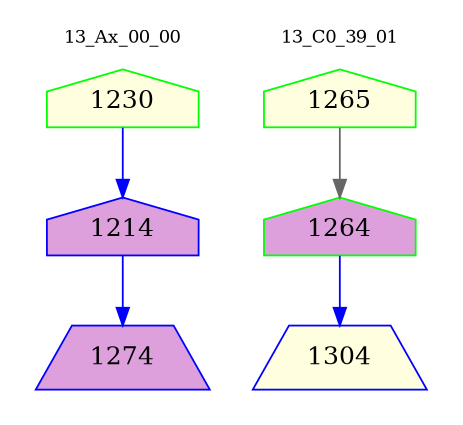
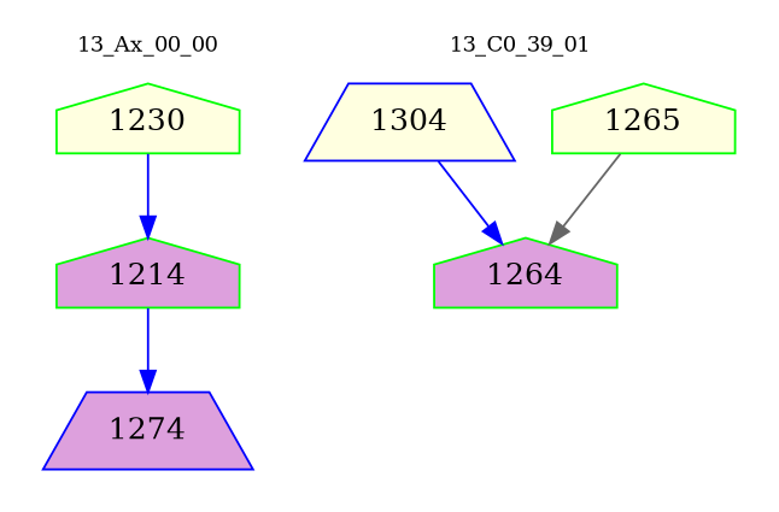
  digraph {
    node [color=green fillcolor=lightyellow shape=house style=filled]
    edge [color=blue]
    n1 [label=1230]
-   n2 [color=blue fillcolor=plum label=1214]
+   n2 [fillcolor=plum label=1214]
    n3 [color=blue fillcolor=plum label=1274 shape=trapezium]
    n4 [label=1265]
    n5 [fillcolor=plum label=1264]
    n6 [color=blue label=1304 shape=trapezium]
    subgraph cluster_1 {
      color=white
      fontsize=10
      label="13_Ax_00_00"
      n1
      n2
      n3
    }
    subgraph cluster_2 {
      color=white
      fontsize=10
      label="13_C0_39_01"
      n4
      n5
      n6
    }
    n1 -> n2
    n2 -> n3
    n4 -> n5 [color=gray40]
-   n5 -> n6
+   n6 -> n5
  }
